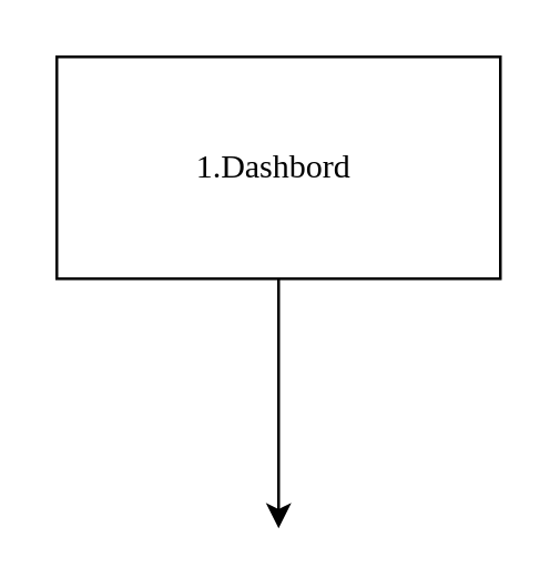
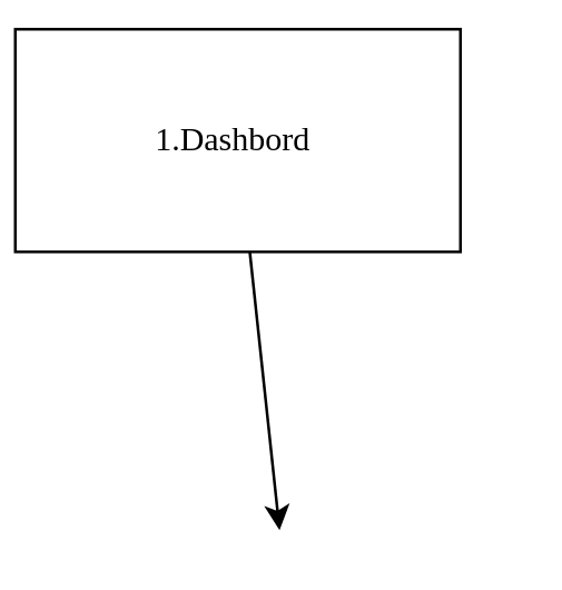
  <mxCell id="0" />
  <mxCell id="1" parent="0" />
  <mxCell id="2" style="edgeStyle=none;html=1;fontFamily=Verdana;" edge="1" parent="1" source="3"><mxGeometry relative="1" as="geometry"><mxPoint x="100" y="190" as="targetPoint" /></mxGeometry></mxCell>
- <mxCell id="3" value="1.Dashbord&amp;nbsp;" style="whiteSpace=wrap;html=1;fontFamily=Verdana;" vertex="1" parent="1"><mxGeometry x="20" y="20" width="160" height="80" as="geometry" /></mxCell>
+ <mxCell id="3" value="1.Dashbord&amp;nbsp;" style="whiteSpace=wrap;html=1;fontFamily=Verdana;" vertex="1" parent="1"><mxGeometry x="5" y="10" width="160" height="80" as="geometry" /></mxCell>
